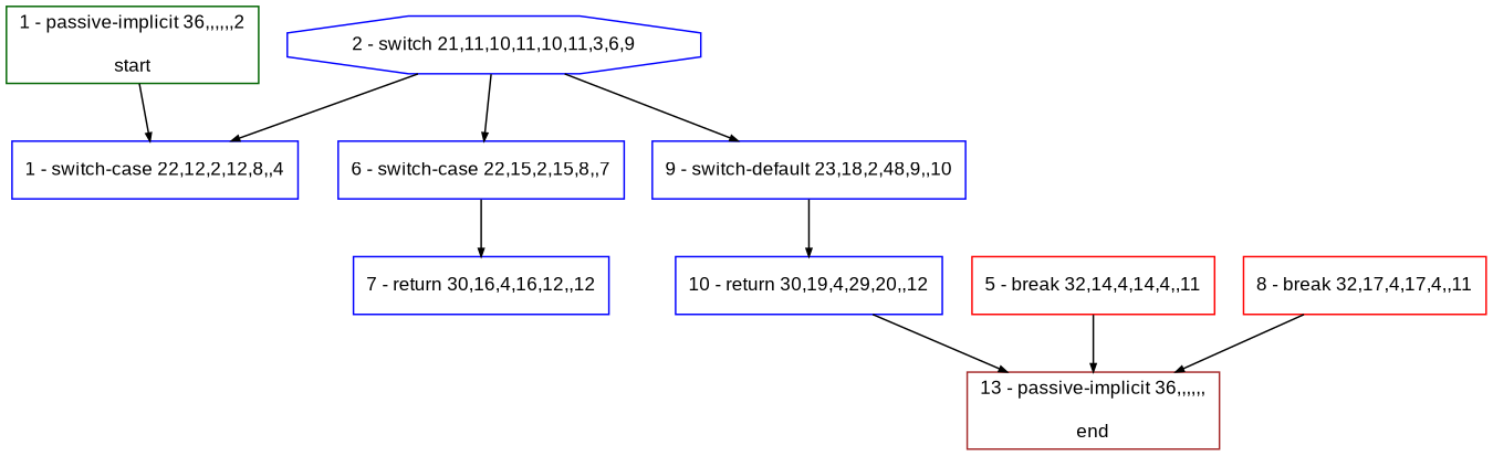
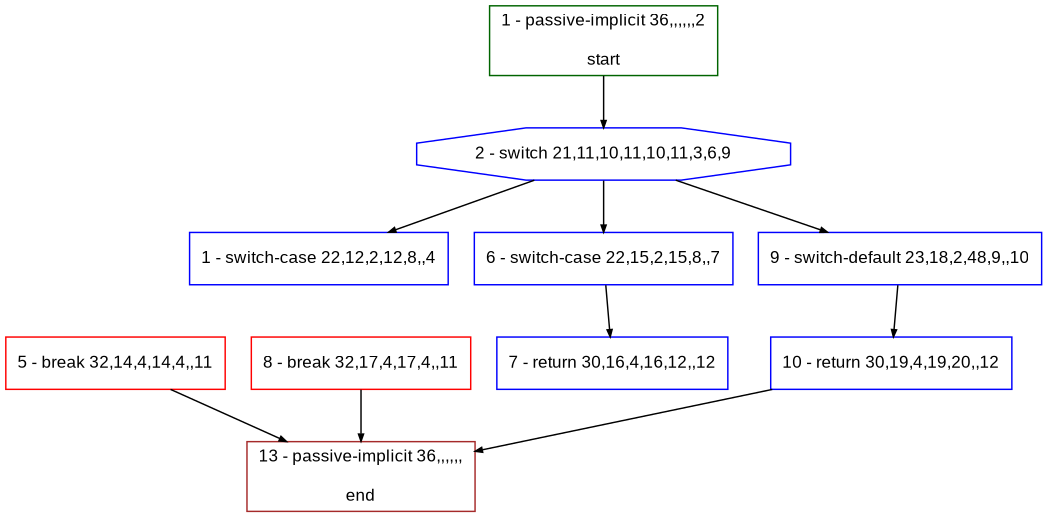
  digraph {
    bgcolor=white
    compound=true
    fillcolor="#FFFFCC"
    fontname=Arial
    fontsize=12
    pack=true
    packmode=clust
    style="rounded,filled"
    node [color="#0000ff" compound=true fillcolor="#ffffff" fixedsize=false fontname=Arial fontsize=12 node_initialized=no shape=box style=filled]
    edge [arrowhead=normal arrowsize=0.5 arrowtail=none color="#000000" compound=true dir=forward fontcolor=black fontname=Arial fontsize=12]
    n1 [label="2 - switch 21,11,10,11,10,11,3,6,9" shape=octagon]
    n2 [label="1 - switch-case 22,12,2,12,8,,4"]
    n3 [label="6 - switch-case 22,15,2,15,8,,7"]
    n4 [label="9 - switch-default 23,18,2,48,9,,10"]
    n5 [label="7 - return 30,16,4,16,12,,12"]
-   n6 [label="10 - return 30,19,4,29,20,,12"]
+   n6 [label="10 - return 30,19,4,19,20,,12"]
    n7 [color="#006400" label="1 - passive-implicit 36,,,,,,2\n\nstart"]
    n8 [color="#a52a2a" label="13 - passive-implicit 36,,,,,,\n\nend"]
    n9 [color=red label="5 - break 32,14,4,14,4,,11"]
    n10 [color=red label="8 - break 32,17,4,17,4,,11"]
    n1 -> n2
    n1 -> n3
    n1 -> n4
    n3 -> n5
    n4 -> n6
    n6 -> n8
-   n7 -> n2
+   n7 -> n1
    n9 -> n8
    n10 -> n8
  }
